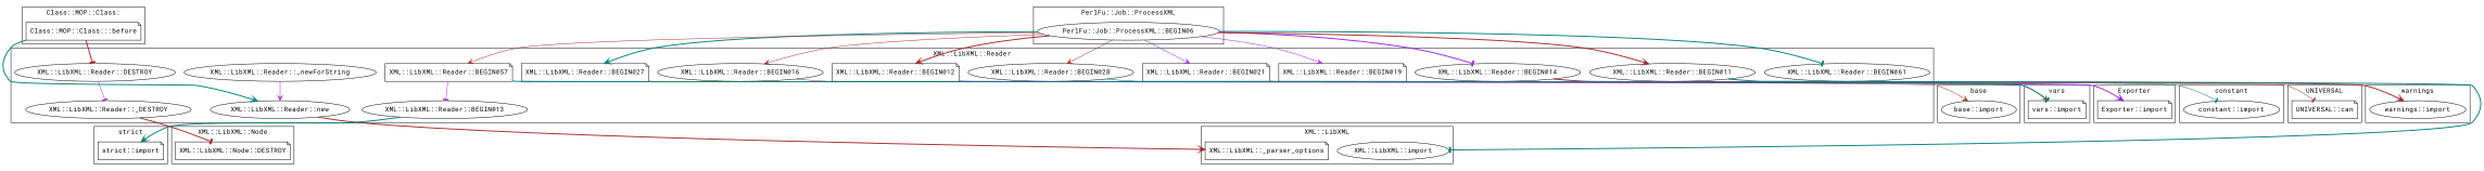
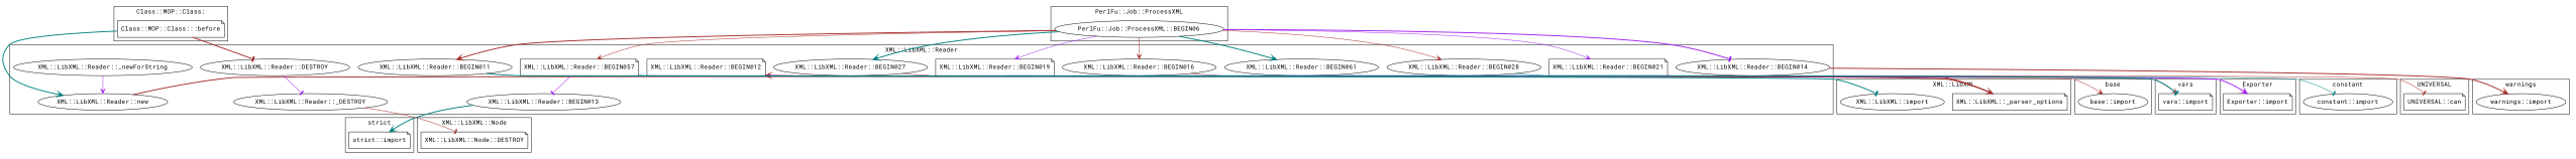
  digraph {
    fontname="Roboto Mono"
    node [fontname="Roboto Mono" shape=ellipse]
    edge [arrowhead=vee color=brown fontname="Roboto Mono" style=bold]
    "vars::import" [shape=note]
    "warnings::import"
    "XML::LibXML::import"
    "XML::LibXML::_parser_options" [shape=note]
    "UNIVERSAL::can" [shape=note]
    "XML::LibXML::Node::DESTROY" [shape=note]
    "PerlFu::Job::ProcessXML::BEGIN@6"
    "base::import"
    "strict::import" [shape=note]
    "constant::import"
    "Exporter::import" [shape=note]
    "Class::MOP::Class:::before" [shape=note]
    "XML::LibXML::Reader::new"
    "XML::LibXML::Reader::_newForString"
-   "XML::LibXML::Reader::BEGIN@27" [shape=note]
+   "XML::LibXML::Reader::BEGIN@27"
    "XML::LibXML::Reader::BEGIN@16"
    "XML::LibXML::Reader::BEGIN@12" [shape=note]
    "XML::LibXML::Reader::BEGIN@61"
    "XML::LibXML::Reader::BEGIN@28"
    "XML::LibXML::Reader::BEGIN@21" [shape=note]
    "XML::LibXML::Reader::BEGIN@19" [shape=note]
    "XML::LibXML::Reader::BEGIN@14"
    "XML::LibXML::Reader::BEGIN@57" [shape=note]
    "XML::LibXML::Reader::BEGIN@11"
    "XML::LibXML::Reader::BEGIN@13"
    "XML::LibXML::Reader::DESTROY"
    "XML::LibXML::Reader::_DESTROY"
    subgraph cluster_1 {
      label=vars
      "vars::import"
    }
    subgraph cluster_2 {
      label=warnings
      "warnings::import"
    }
    subgraph cluster_3 {
      label="XML::LibXML"
      "XML::LibXML::import"
      "XML::LibXML::_parser_options"
    }
    subgraph cluster_4 {
      label=UNIVERSAL
      "UNIVERSAL::can"
    }
    subgraph cluster_5 {
      label="XML::LibXML::Node"
      "XML::LibXML::Node::DESTROY"
    }
    subgraph cluster_6 {
      label="PerlFu::Job::ProcessXML"
      "PerlFu::Job::ProcessXML::BEGIN@6"
    }
    subgraph cluster_7 {
      label=base
      "base::import"
    }
    subgraph cluster_8 {
      label="strict"
      "strict::import"
    }
    subgraph cluster_9 {
      label=constant
      "constant::import"
    }
    subgraph cluster_10 {
      label=Exporter
      "Exporter::import"
    }
    subgraph cluster_11 {
      label="Class::MOP::Class:"
      "Class::MOP::Class:::before"
    }
    subgraph cluster_12 {
      label="XML::LibXML::Reader"
      "XML::LibXML::Reader::new"
      "XML::LibXML::Reader::_newForString"
      "XML::LibXML::Reader::BEGIN@27"
      "XML::LibXML::Reader::BEGIN@16"
      "XML::LibXML::Reader::BEGIN@12"
      "XML::LibXML::Reader::BEGIN@61"
      "XML::LibXML::Reader::BEGIN@28"
      "XML::LibXML::Reader::BEGIN@21"
      "XML::LibXML::Reader::BEGIN@19"
      "XML::LibXML::Reader::BEGIN@14"
      "XML::LibXML::Reader::BEGIN@57"
      "XML::LibXML::Reader::BEGIN@11"
      "XML::LibXML::Reader::BEGIN@13"
      "XML::LibXML::Reader::DESTROY"
      "XML::LibXML::Reader::_DESTROY"
    }
    "PerlFu::Job::ProcessXML::BEGIN@6" -> "XML::LibXML::Reader::BEGIN@27" [color=teal]
    "PerlFu::Job::ProcessXML::BEGIN@6" -> "XML::LibXML::Reader::BEGIN@16" [style=solid]
-   "PerlFu::Job::ProcessXML::BEGIN@6" -> "XML::LibXML::Reader::BEGIN@12"
-   "PerlFu::Job::ProcessXML::BEGIN@6" -> "XML::LibXML::Reader::BEGIN@61" [arrowhead=tee color=teal]
+   "XML::LibXML::_parser_options" -> "XML::LibXML::Reader::BEGIN@12"
+   "PerlFu::Job::ProcessXML::BEGIN@6" -> "XML::LibXML::Reader::BEGIN@61" [color=teal]
    "PerlFu::Job::ProcessXML::BEGIN@6" -> "XML::LibXML::Reader::BEGIN@28" [style=solid]
    "PerlFu::Job::ProcessXML::BEGIN@6" -> "XML::LibXML::Reader::BEGIN@21" [color=purple style=solid]
    "PerlFu::Job::ProcessXML::BEGIN@6" -> "XML::LibXML::Reader::BEGIN@19" [color=purple style=solid]
    "PerlFu::Job::ProcessXML::BEGIN@6" -> "XML::LibXML::Reader::BEGIN@14" [arrowhead=tee color=purple]
    "PerlFu::Job::ProcessXML::BEGIN@6" -> "XML::LibXML::Reader::BEGIN@57" [style=solid]
    "PerlFu::Job::ProcessXML::BEGIN@6" -> "XML::LibXML::Reader::BEGIN@11"
    "Class::MOP::Class:::before" -> "XML::LibXML::Reader::new" [color=teal]
    "Class::MOP::Class:::before" -> "XML::LibXML::Reader::DESTROY" [arrowhead=tee]
    "XML::LibXML::Reader::new" -> "XML::LibXML::_parser_options"
    "XML::LibXML::Reader::_newForString" -> "XML::LibXML::Reader::new" [color=purple style=solid]
    "XML::LibXML::Reader::BEGIN@27" -> "base::import" [style=solid]
    "XML::LibXML::Reader::BEGIN@16" -> "vars::import" [style=solid]
    "XML::LibXML::Reader::BEGIN@12" -> "Exporter::import" [color=purple]
    "XML::LibXML::Reader::BEGIN@28" -> "constant::import" [arrowhead=tee color=teal style=solid]
    "XML::LibXML::Reader::BEGIN@21" -> "UNIVERSAL::can" [arrowhead=tee style=solid]
    "XML::LibXML::Reader::BEGIN@14" -> "warnings::import"
    "XML::LibXML::Reader::BEGIN@57" -> "vars::import" [arrowhead=tee color=teal]
    "XML::LibXML::Reader::BEGIN@57" -> "XML::LibXML::Reader::BEGIN@13" [arrowhead=tee color=purple style=solid]
    "XML::LibXML::Reader::BEGIN@11" -> "XML::LibXML::import" [arrowhead=tee color=teal]
    "XML::LibXML::Reader::BEGIN@13" -> "strict::import" [color=teal]
    "XML::LibXML::Reader::DESTROY" -> "XML::LibXML::Reader::_DESTROY" [arrowhead=tee color=purple style=solid]
-   "XML::LibXML::Reader::_DESTROY" -> "XML::LibXML::Node::DESTROY" [arrowhead=tee]
+   "XML::LibXML::Reader::_DESTROY" -> "XML::LibXML::Node::DESTROY" [arrowhead=tee style=solid]
  }
